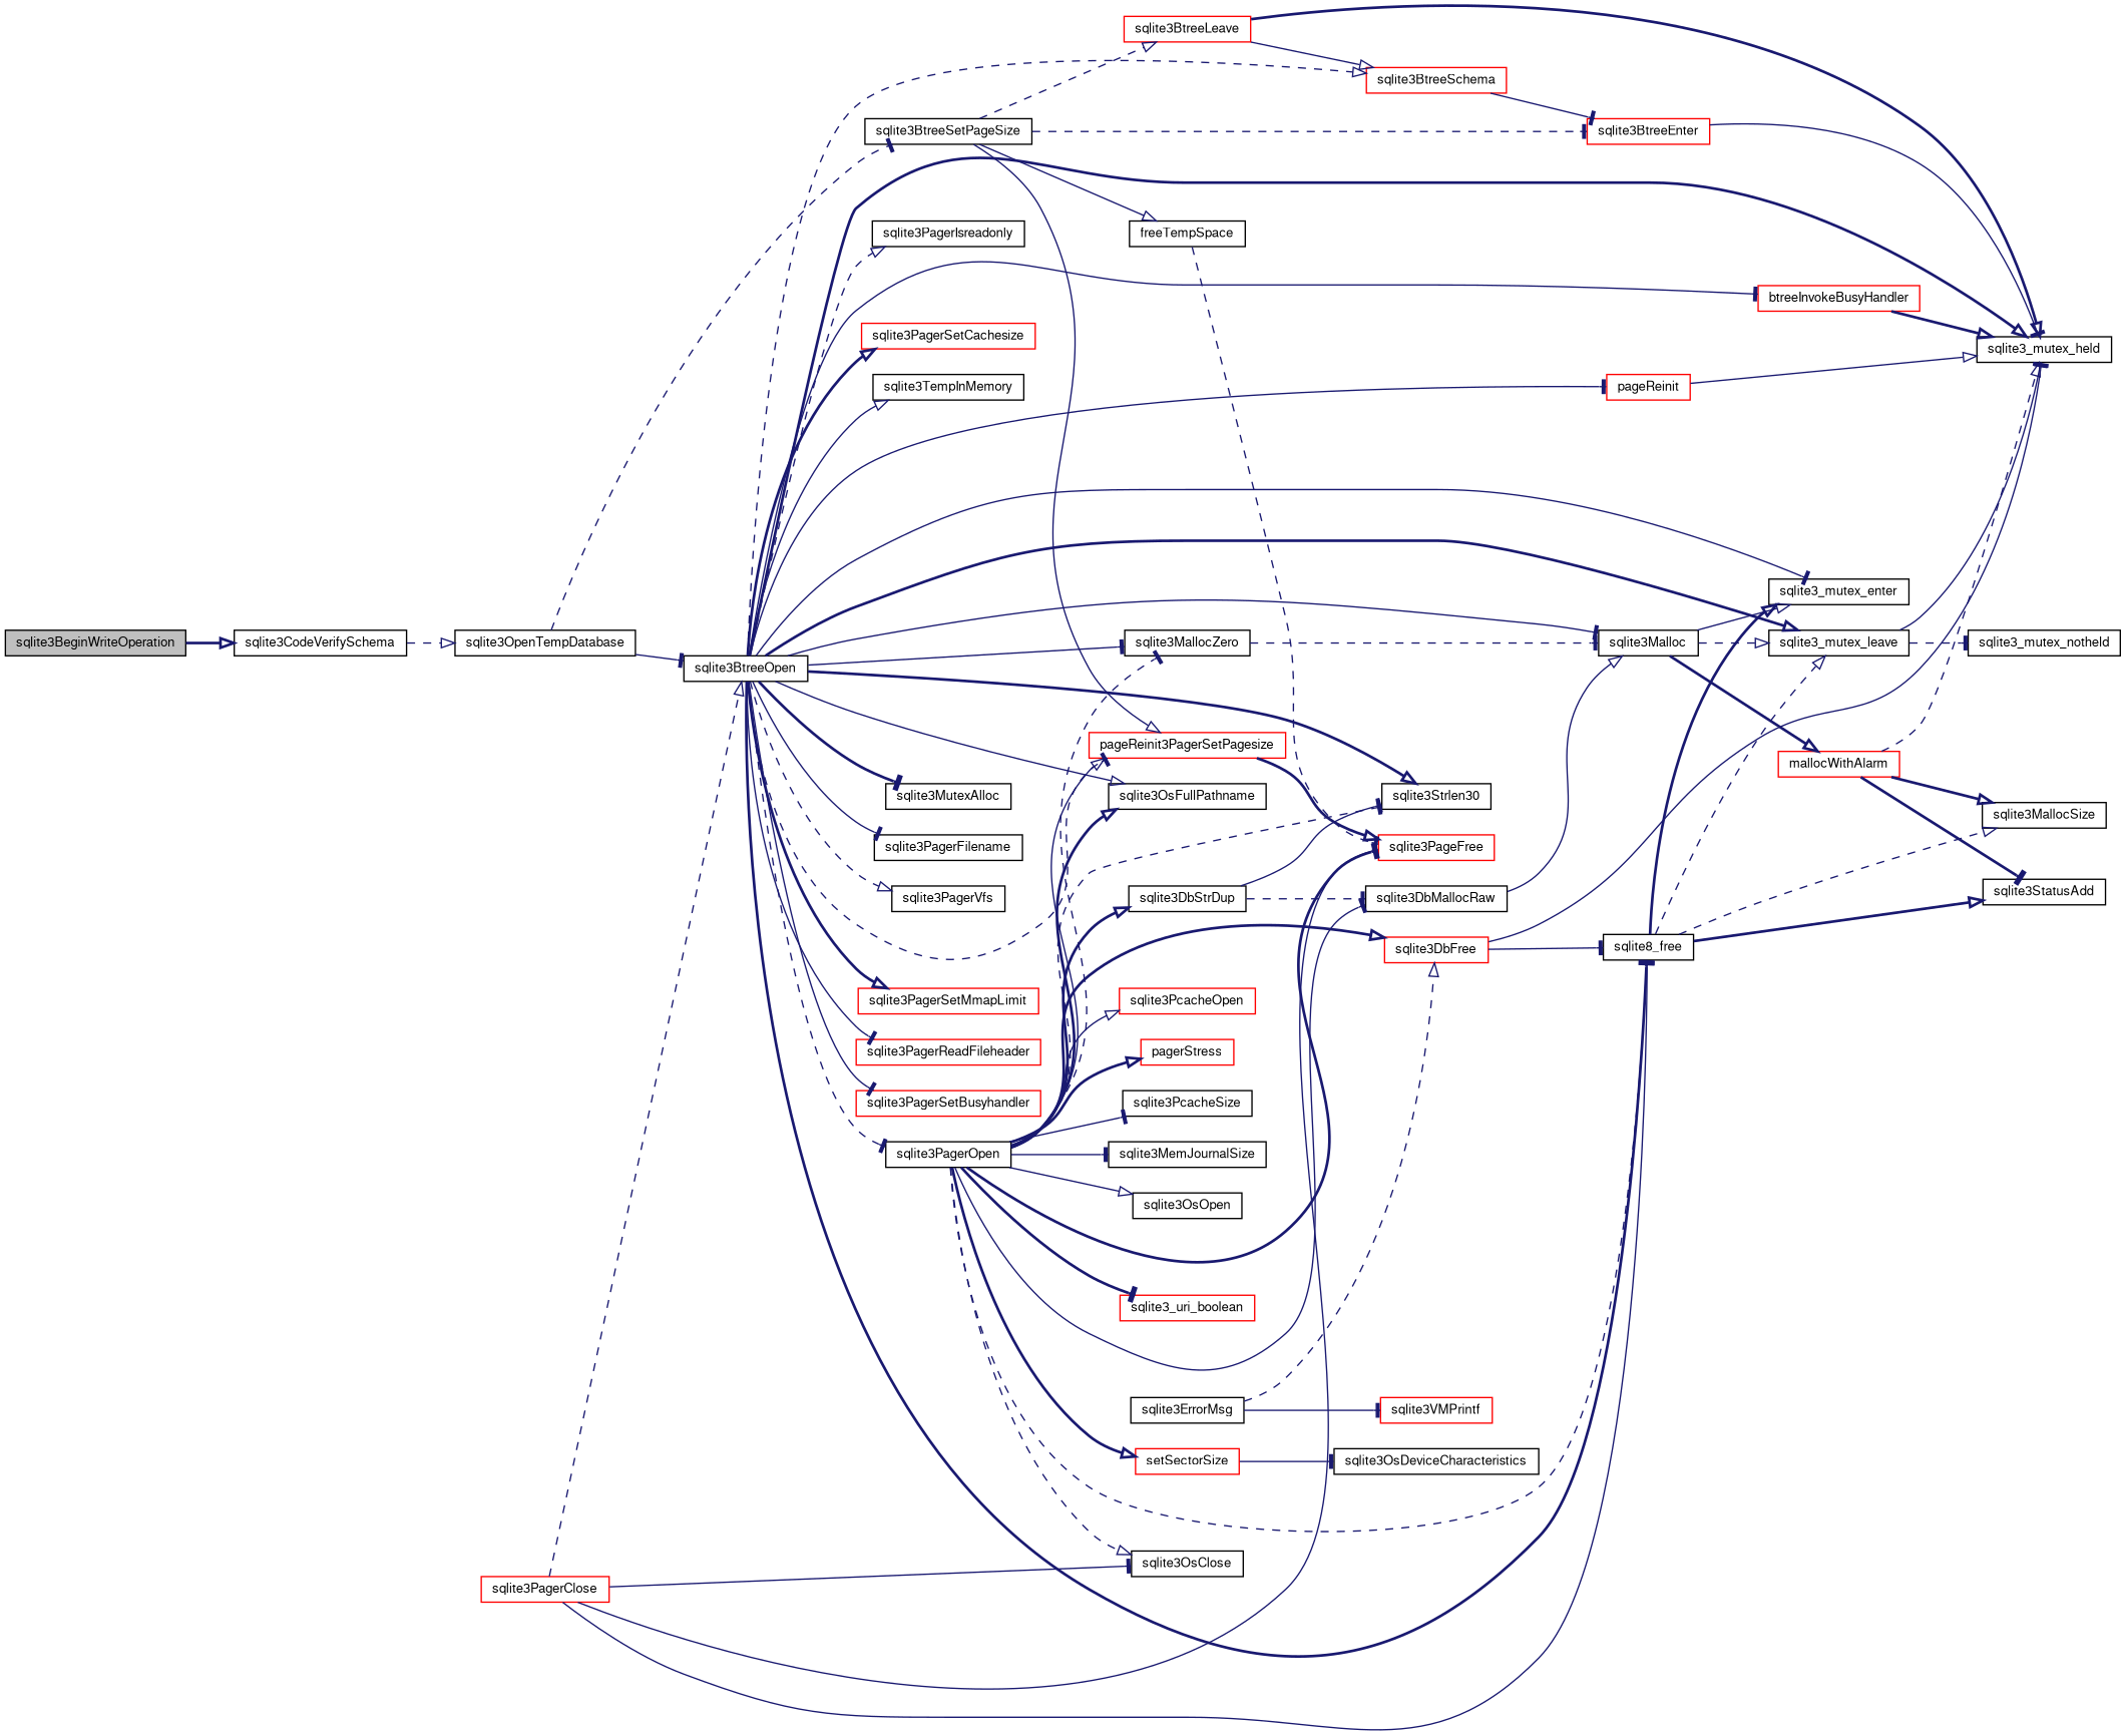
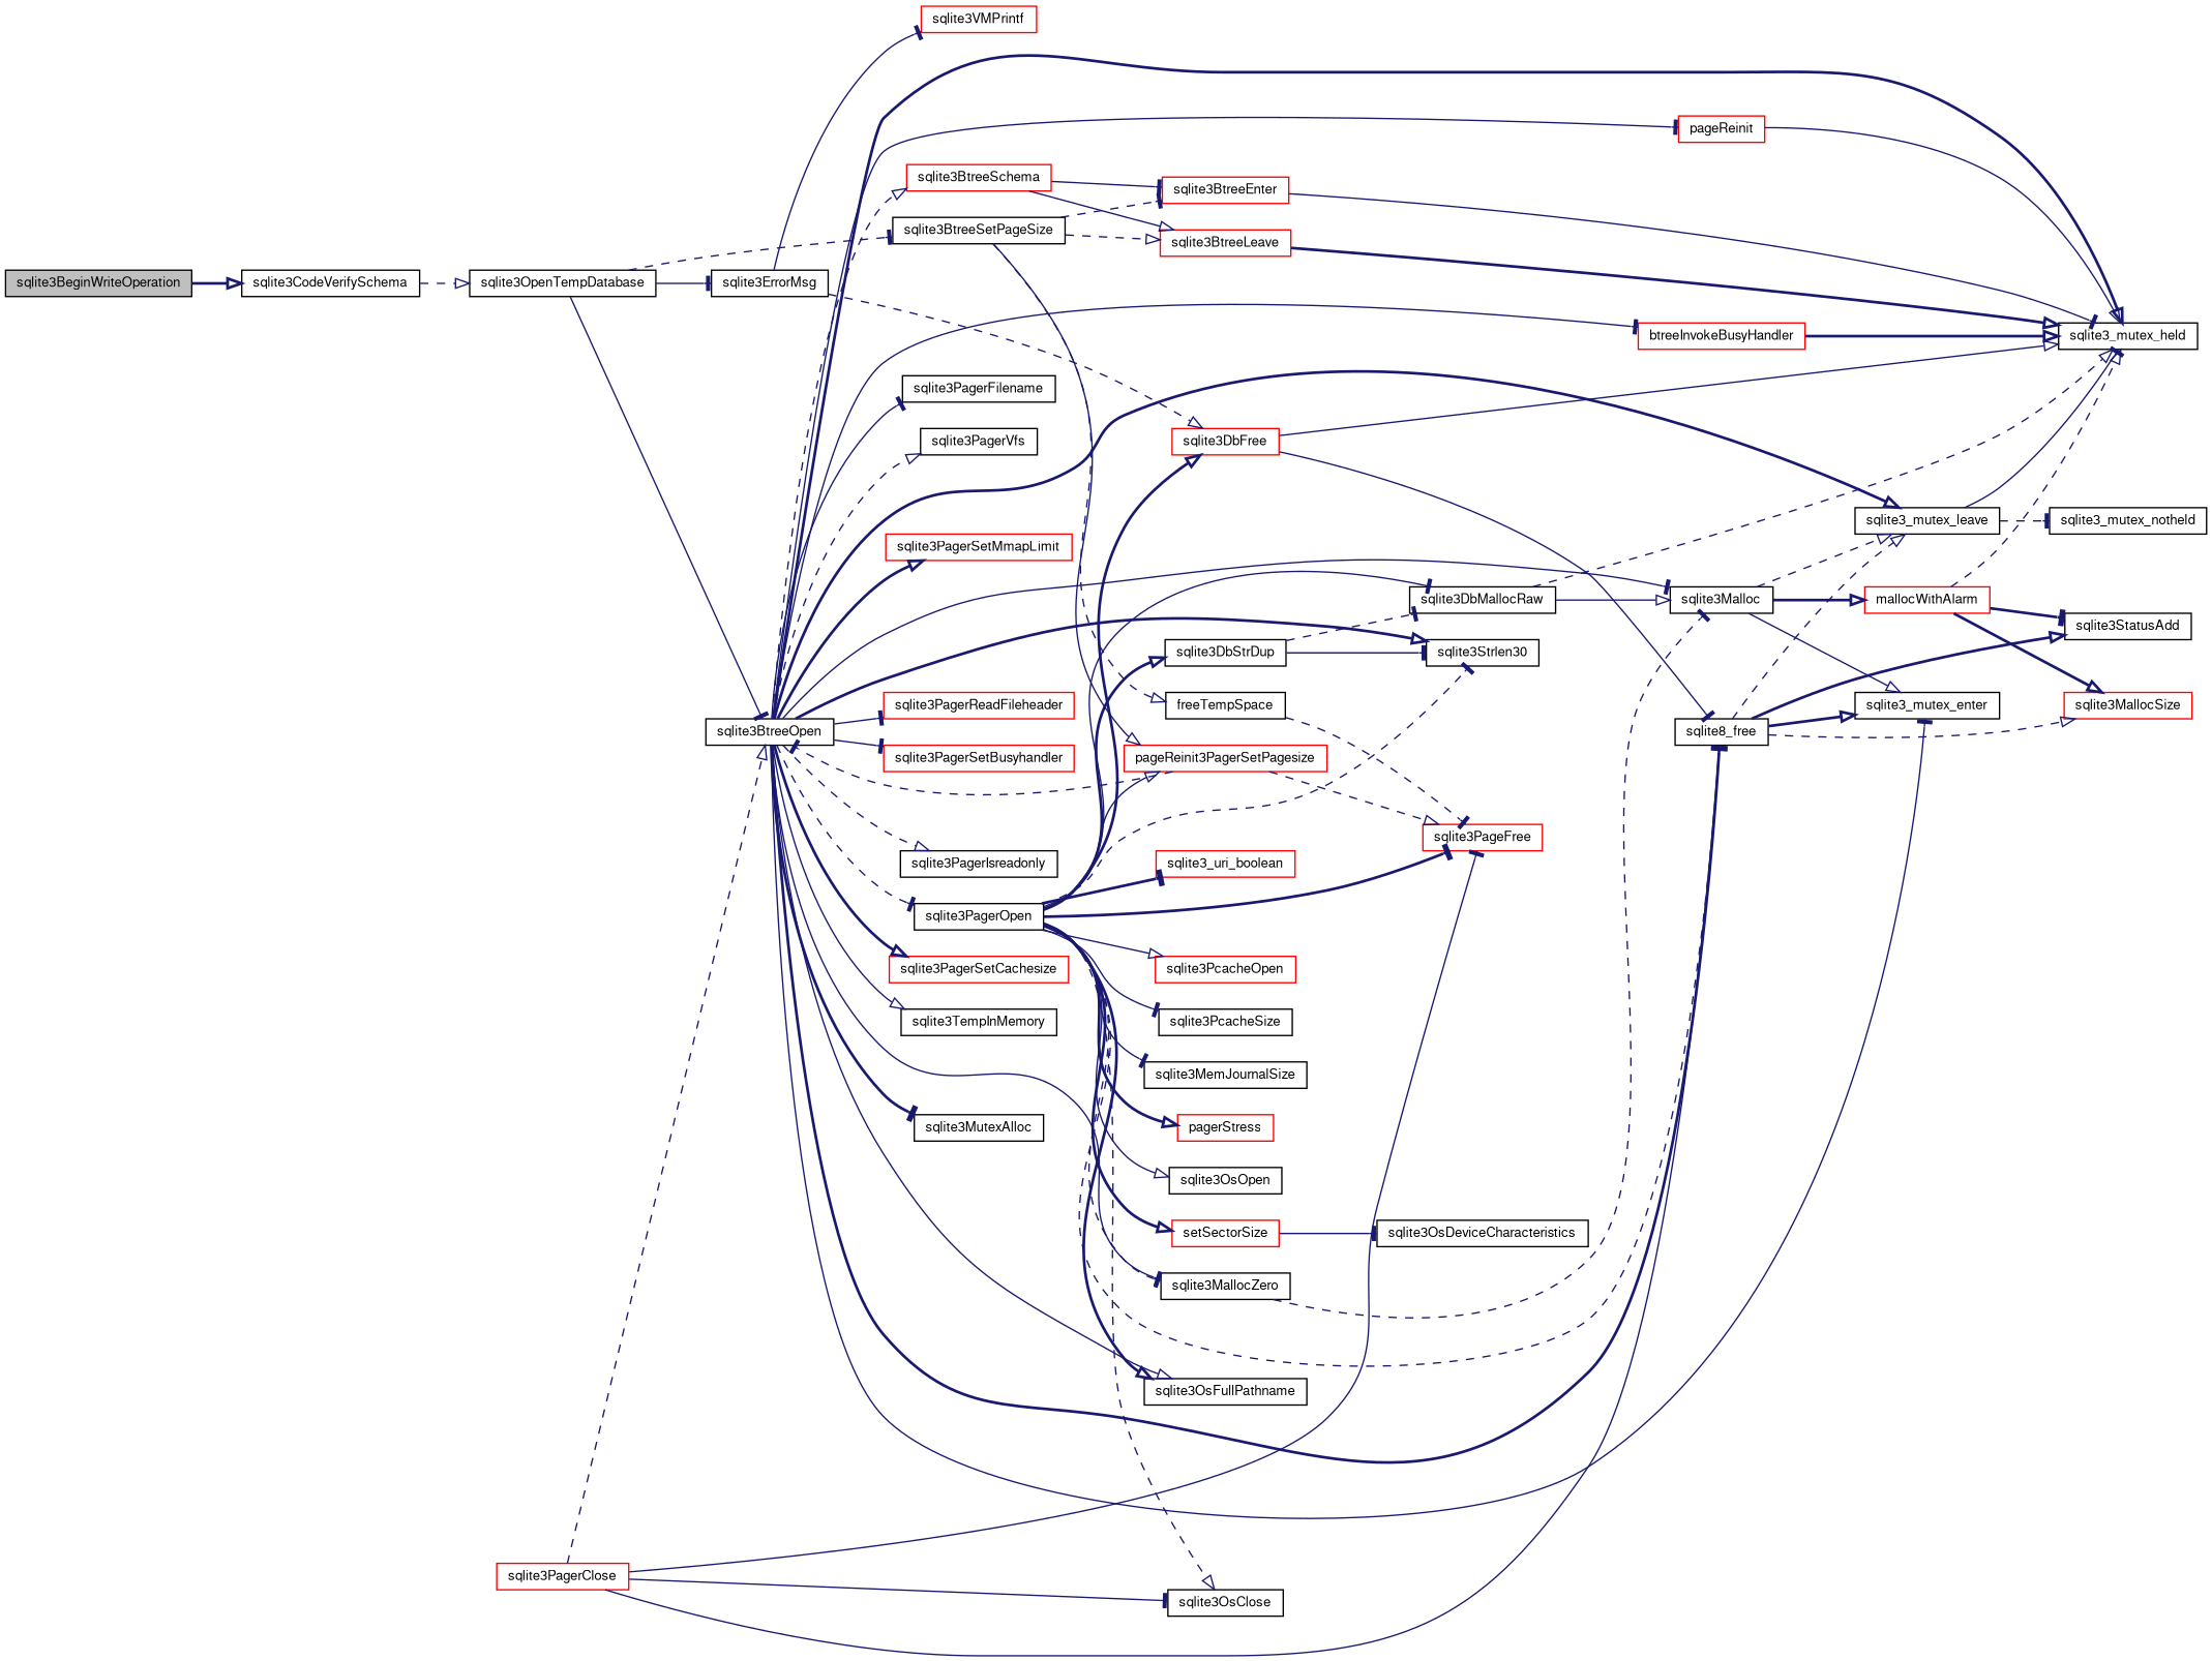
  digraph {
    rankdir=LR
    node [color=black fillcolor=white fontname=FreeSans fontsize=10 shape=record style=filled]
    edge [arrowhead=onormal color=midnightblue fontname=FreeSans fontsize=10 labelfontname=FreeSans labelfontsize=10 style=solid]
    n1 [fillcolor=grey75 fontcolor=black height=0.2 label=sqlite3BeginWriteOperation width=0.4]
    n2 [height=0.2 label=sqlite3CodeVerifySchema width=0.4]
    n3 [height=0.2 label=sqlite3OpenTempDatabase width=0.4]
    n4 [height=0.2 label=sqlite3BtreeOpen width=0.4]
    n5 [height=0.2 label=sqlite3ErrorMsg width=0.4]
    n6 [height=0.2 label=sqlite3BtreeSetPageSize width=0.4]
    n7 [height=0.2 label=sqlite3TempInMemory width=0.4]
    n8 [height=0.2 label=sqlite3_mutex_held width=0.4]
    n9 [height=0.2 label=sqlite3MallocZero width=0.4]
    n10 [height=0.2 label=sqlite3Malloc width=0.4]
    n11 [height=0.2 label=sqlite3_mutex_enter width=0.4]
    n12 [height=0.2 label=sqlite3_mutex_leave width=0.4]
    n13 [height=0.2 label=sqlite8_free width=0.4]
    n14 [height=0.2 label=sqlite3Strlen30 width=0.4]
    n15 [height=0.2 label=sqlite3OsFullPathname width=0.4]
    n16 [height=0.2 label=sqlite3MutexAlloc width=0.4]
    n17 [height=0.2 label=sqlite3PagerFilename width=0.4]
    n18 [height=0.2 label=sqlite3PagerVfs width=0.4]
    n19 [height=0.2 label=sqlite3PagerOpen width=0.4]
    n20 [color=red height=0.2 label=pageReinit3PagerSetPagesize width=0.4]
    n21 [color=red height=0.2 label=pageReinit width=0.4]
    n22 [color=red height=0.2 label=sqlite3PagerSetMmapLimit width=0.4]
    n23 [color=red height=0.2 label=sqlite3PagerReadFileheader width=0.4]
    n24 [color=red height=0.2 label=sqlite3PagerSetBusyhandler width=0.4]
    n25 [color=red height=0.2 label=btreeInvokeBusyHandler width=0.4]
    n26 [height=0.2 label=sqlite3PagerIsreadonly width=0.4]
    n27 [color=red height=0.2 label=sqlite3BtreeSchema width=0.4]
    n28 [color=red height=0.2 label=sqlite3PagerSetCachesize width=0.4]
    n29 [color=red height=0.2 label=sqlite3DbFree width=0.4]
    n30 [color=red height=0.2 label=sqlite3VMPrintf width=0.4]
    n31 [color=red height=0.2 label=sqlite3BtreeEnter width=0.4]
    n32 [color=red height=0.2 label=sqlite3BtreeLeave width=0.4]
    n33 [height=0.2 label=freeTempSpace width=0.4]
    n34 [color=red height=0.2 label=mallocWithAlarm width=0.4]
    n35 [height=0.2 label=sqlite3_mutex_notheld width=0.4]
-   n36 [height=0.2 label=sqlite3MallocSize width=0.4]
+   n36 [color=red height=0.2 label=sqlite3MallocSize width=0.4]
    n37 [height=0.2 label=sqlite3StatusAdd width=0.4]
    n38 [height=0.2 label=sqlite3PcacheSize width=0.4]
    n39 [height=0.2 label=sqlite3MemJournalSize width=0.4]
    n40 [height=0.2 label=sqlite3DbStrDup width=0.4]
    n41 [height=0.2 label=sqlite3DbMallocRaw width=0.4]
    n42 [height=0.2 label=sqlite3OsOpen width=0.4]
    n43 [color=red height=0.2 label=setSectorSize width=0.4]
    n44 [color=red height=0.2 label=sqlite3_uri_boolean width=0.4]
    n45 [color=red height=0.2 label=sqlite3PageFree width=0.4]
    n46 [color=red height=0.2 label=sqlite3PcacheOpen width=0.4]
    n47 [color=red height=0.2 label=pagerStress width=0.4]
    n48 [height=0.2 label=sqlite3OsClose width=0.4]
    n49 [color=red height=0.2 label=sqlite3PagerClose width=0.4]
    n50 [height=0.2 label=sqlite3OsDeviceCharacteristics width=0.4]
    n1 -> n2 [style=bold]
    n2 -> n3 [style=dashed]
    n3 -> n4 [arrowhead=tee]
+   n3 -> n5 [arrowhead=tee]
    n3 -> n6 [arrowhead=tee style=dashed]
    n4 -> n7
    n4 -> n8 [style=bold]
    n4 -> n9 [arrowhead=tee]
    n4 -> n10 [arrowhead=tee]
    n4 -> n11 [arrowhead=tee]
    n4 -> n12 [style=bold]
    n4 -> n13 [arrowhead=tee style=bold]
    n4 -> n14 [style=bold]
    n4 -> n15
    n4 -> n16 [arrowhead=tee style=bold]
    n4 -> n17 [arrowhead=tee]
    n4 -> n18 [style=dashed]
    n4 -> n19 [arrowhead=tee style=dashed]
-   n4 -> n20 [arrowhead=tee style=dashed]
+   n20 -> n4 [arrowhead=tee style=dashed]
    n4 -> n21 [arrowhead=tee]
    n4 -> n22 [style=bold]
    n4 -> n23 [arrowhead=tee]
    n4 -> n24 [arrowhead=tee]
    n4 -> n25 [arrowhead=tee]
    n4 -> n26 [style=dashed]
    n4 -> n27 [style=dashed]
    n4 -> n28 [style=bold]
    n5 -> n29 [style=dashed]
    n5 -> n30 [arrowhead=tee]
    n6 -> n20
    n6 -> n31 [arrowhead=tee style=dashed]
    n6 -> n32 [style=dashed]
-   n6 -> n33
+   n6 -> n33 [style=dashed]
    n9 -> n10 [arrowhead=tee style=dashed]
    n10 -> n11
    n10 -> n12 [style=dashed]
    n10 -> n34 [style=bold]
    n12 -> n8 [arrowhead=tee]
    n12 -> n35 [arrowhead=tee style=dashed]
    n13 -> n11 [style=bold]
    n13 -> n12 [style=dashed]
    n13 -> n36 [style=dashed]
    n13 -> n37 [style=bold]
    n19 -> n9 [arrowhead=tee style=dashed]
    n19 -> n13 [arrowhead=tee style=dashed]
    n19 -> n14 [arrowhead=tee style=dashed]
    n19 -> n15 [style=bold]
    n19 -> n20
    n19 -> n29 [style=bold]
    n19 -> n38 [arrowhead=tee]
    n19 -> n39 [arrowhead=tee]
    n19 -> n40 [style=bold]
    n19 -> n41 [arrowhead=tee]
    n19 -> n42
    n19 -> n43 [style=bold]
    n19 -> n44 [arrowhead=tee style=bold]
    n19 -> n45 [arrowhead=tee style=bold]
    n19 -> n46
    n19 -> n47 [style=bold]
    n19 -> n48 [style=dashed]
-   n20 -> n45 [style=bold]
+   n20 -> n45 [style=dashed]
    n21 -> n8
    n25 -> n8 [style=bold]
    n27 -> n31 [arrowhead=tee]
-   n32 -> n27
-   n29 -> n8 [arrowhead=tee]
+   n27 -> n32
+   n29 -> n8
    n29 -> n13 [arrowhead=tee]
    n31 -> n8 [arrowhead=tee]
    n32 -> n8 [style=bold]
    n33 -> n45 [arrowhead=tee style=dashed]
    n34 -> n8 [style=dashed]
    n34 -> n36 [style=bold]
    n34 -> n37 [arrowhead=tee style=bold]
    n40 -> n14 [arrowhead=tee]
    n40 -> n41 [arrowhead=tee style=dashed]
+   n41 -> n8 [style=dashed]
    n41 -> n10
    n43 -> n50 [arrowhead=tee]
    n49 -> n4 [style=dashed]
    n49 -> n13 [arrowhead=tee]
    n49 -> n45 [arrowhead=tee]
    n49 -> n48 [arrowhead=tee]
  }
